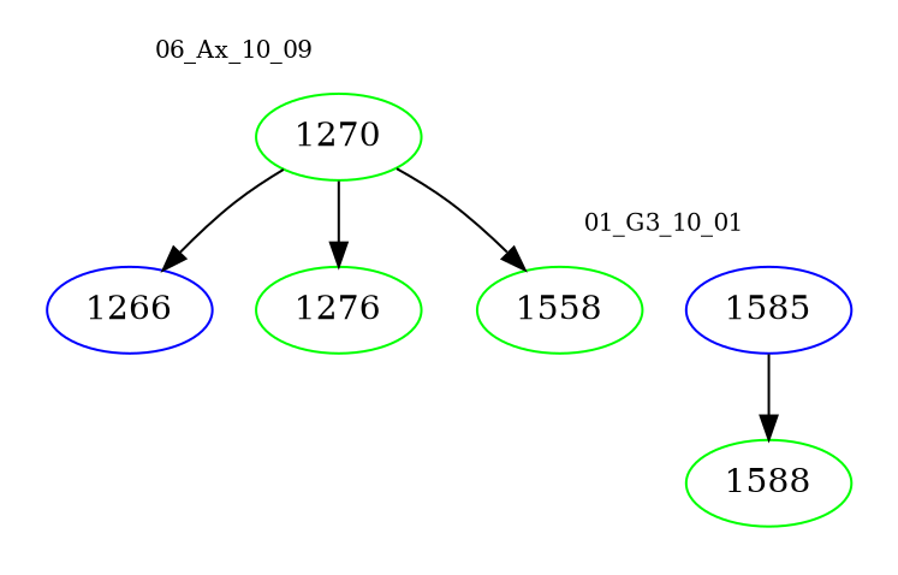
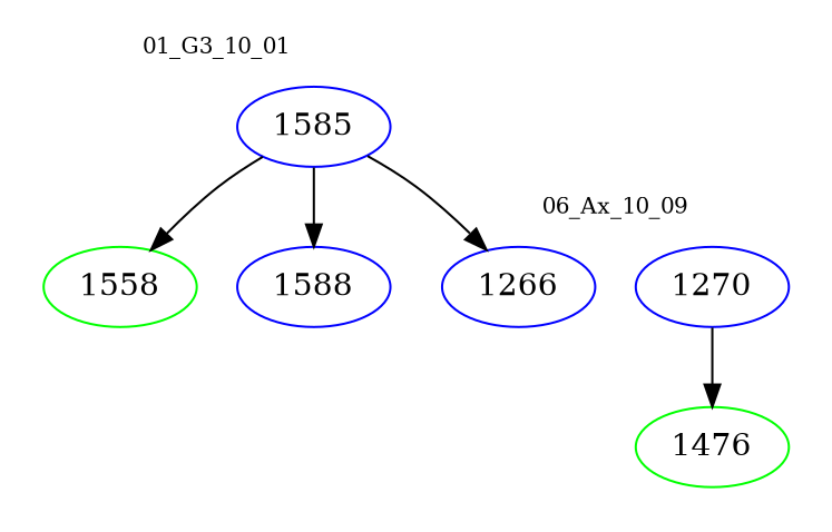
  digraph {
    node [color=blue]
    edge [color=black]
-   n1 [color=green label=1270]
+   n1 [label=1270]
    n2 [label=1266]
-   n3 [color=green label=1276]
+   n3 [color=green label=1476]
    n4 [label=1585]
    n5 [color=green label=1558]
-   n6 [color=green label=1588]
+   n6 [label=1588]
    subgraph cluster_1 {
      color=white
      fontsize=10
      label="06_Ax_10_09"
      n1
      n2
      n3
    }
    subgraph cluster_2 {
      color=white
      fontsize=10
      label="01_G3_10_01"
      n4
      n5
      n6
    }
-   n1 -> n2
+   n4 -> n2
    n1 -> n3
-   n1 -> n5
+   n4 -> n5
    n4 -> n6
  }
